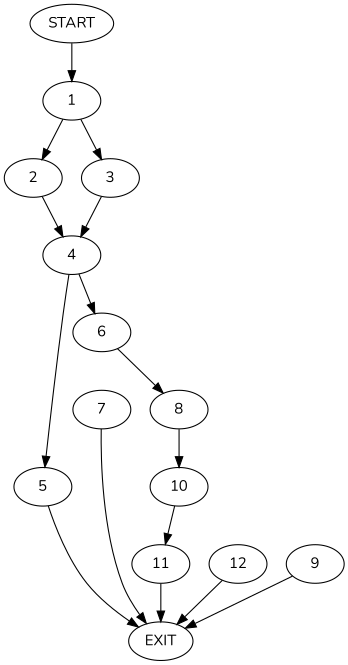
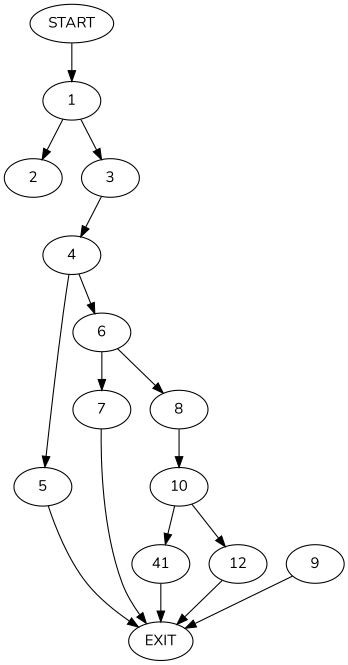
  digraph {
    fontname=Nunito
    node [fontname=Nunito]
    edge [fontname=Nunito]
    n1 [label=START]
    1
    2
    3
    n5 [label=EXIT]
    4
    5
    6
    7
    8
    10
    9
-   11
+   11 [label=41]
    12
    n1 -> 1
    1 -> 2
    1 -> 3
-   2 -> 4
    3 -> 4
    4 -> 5
    4 -> 6
    5 -> n5
+   6 -> 7
    6 -> 8
    7 -> n5
    8 -> 10
    10 -> 11
+   10 -> 12
    9 -> n5
    11 -> n5
    12 -> n5
  }
